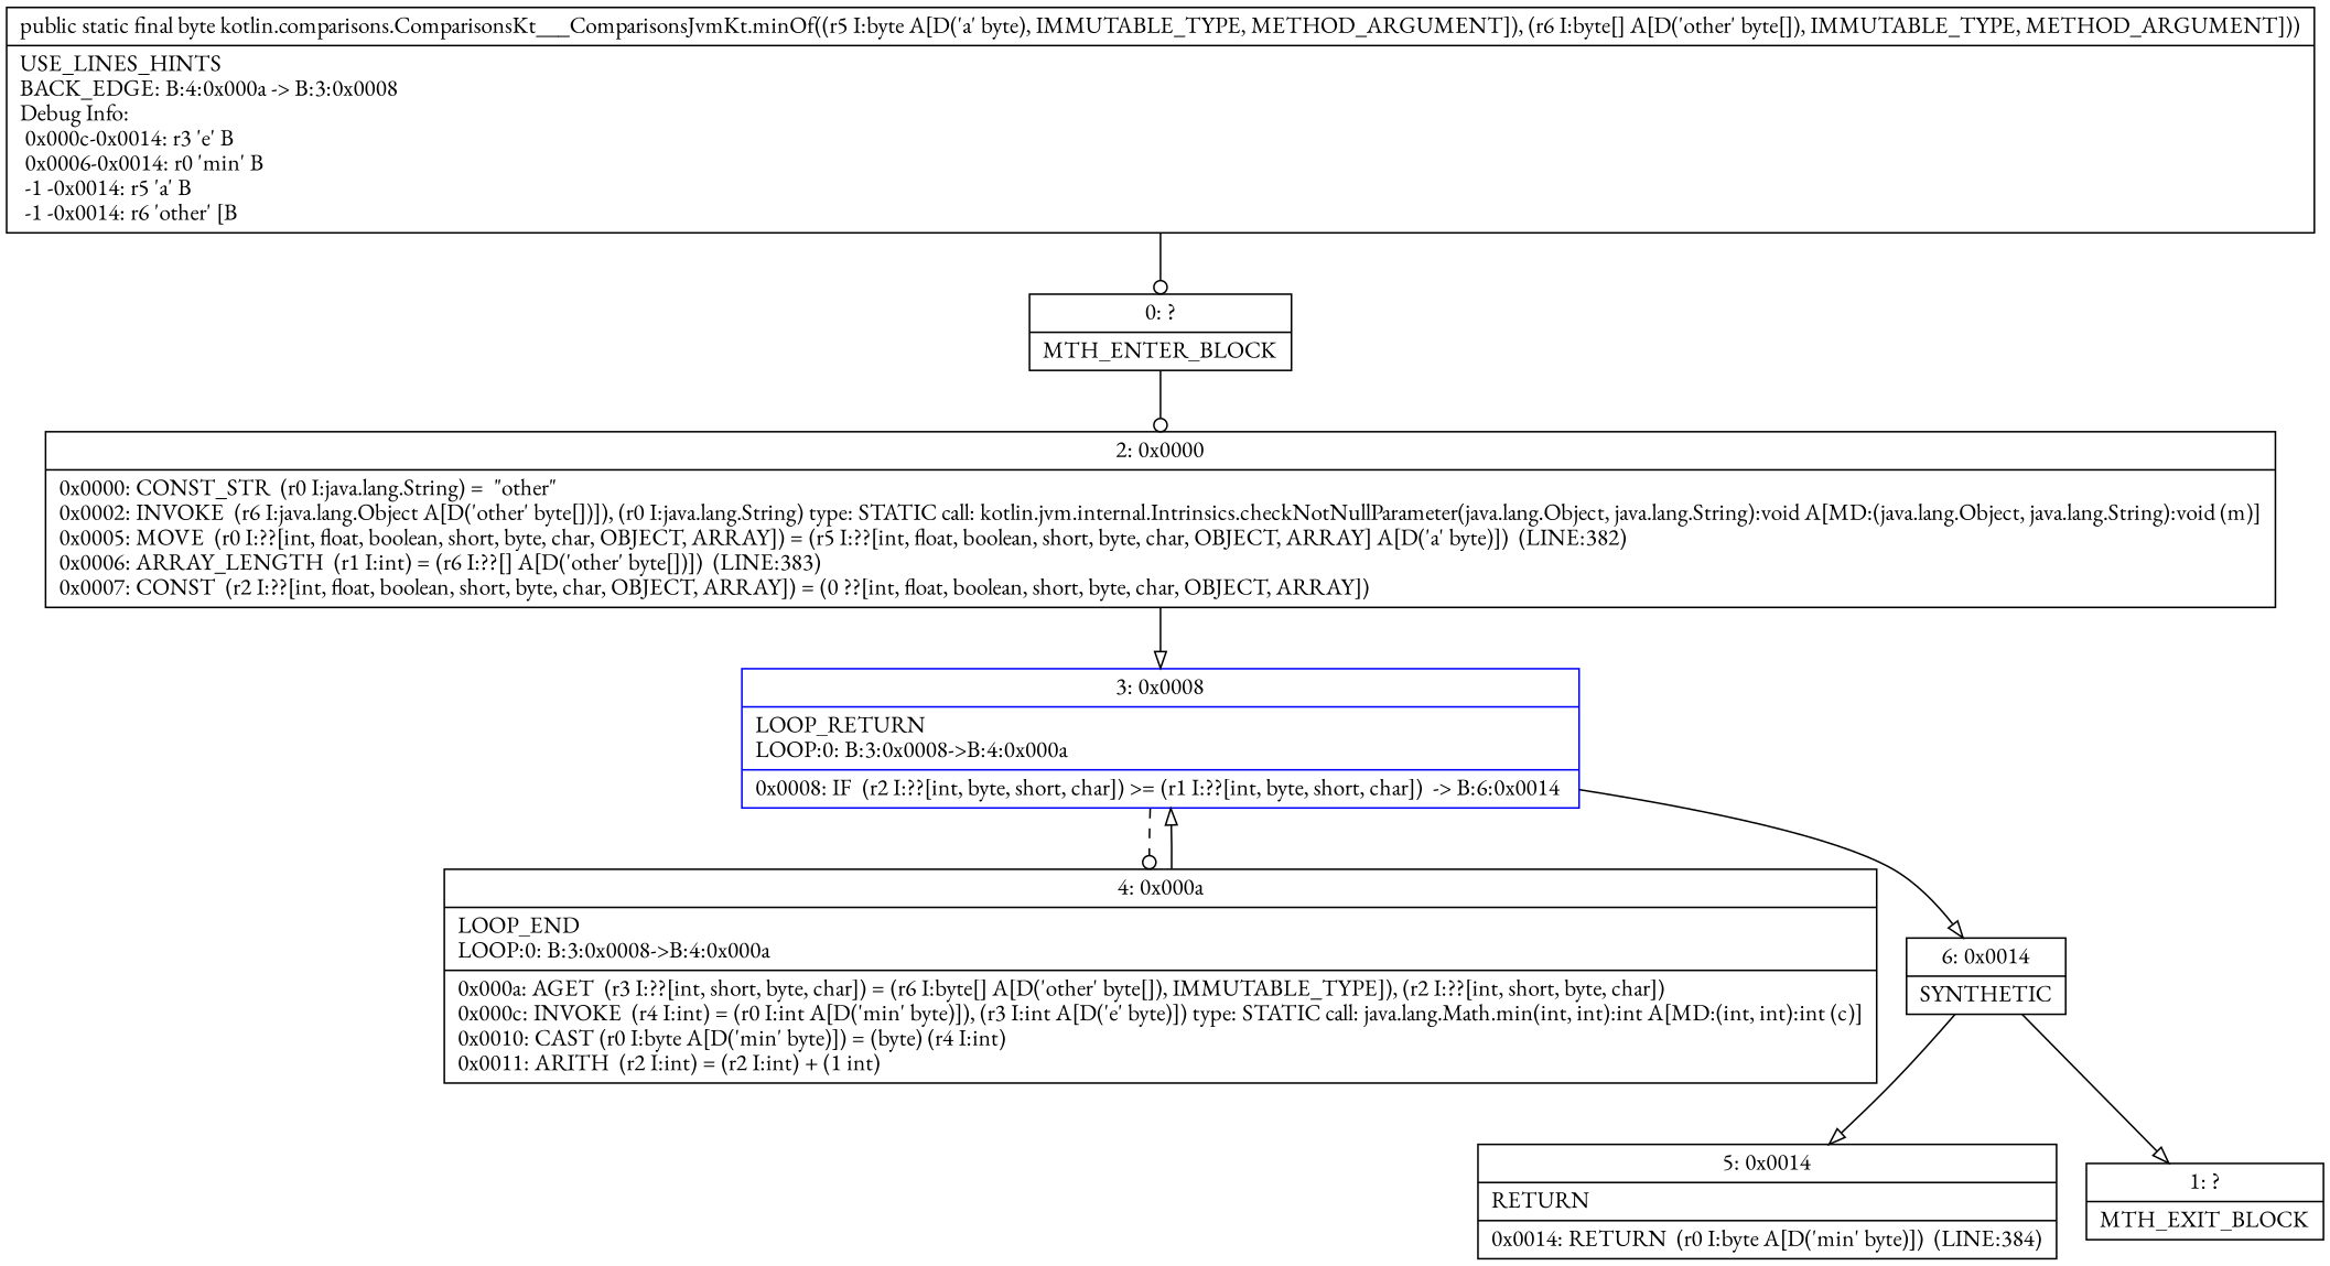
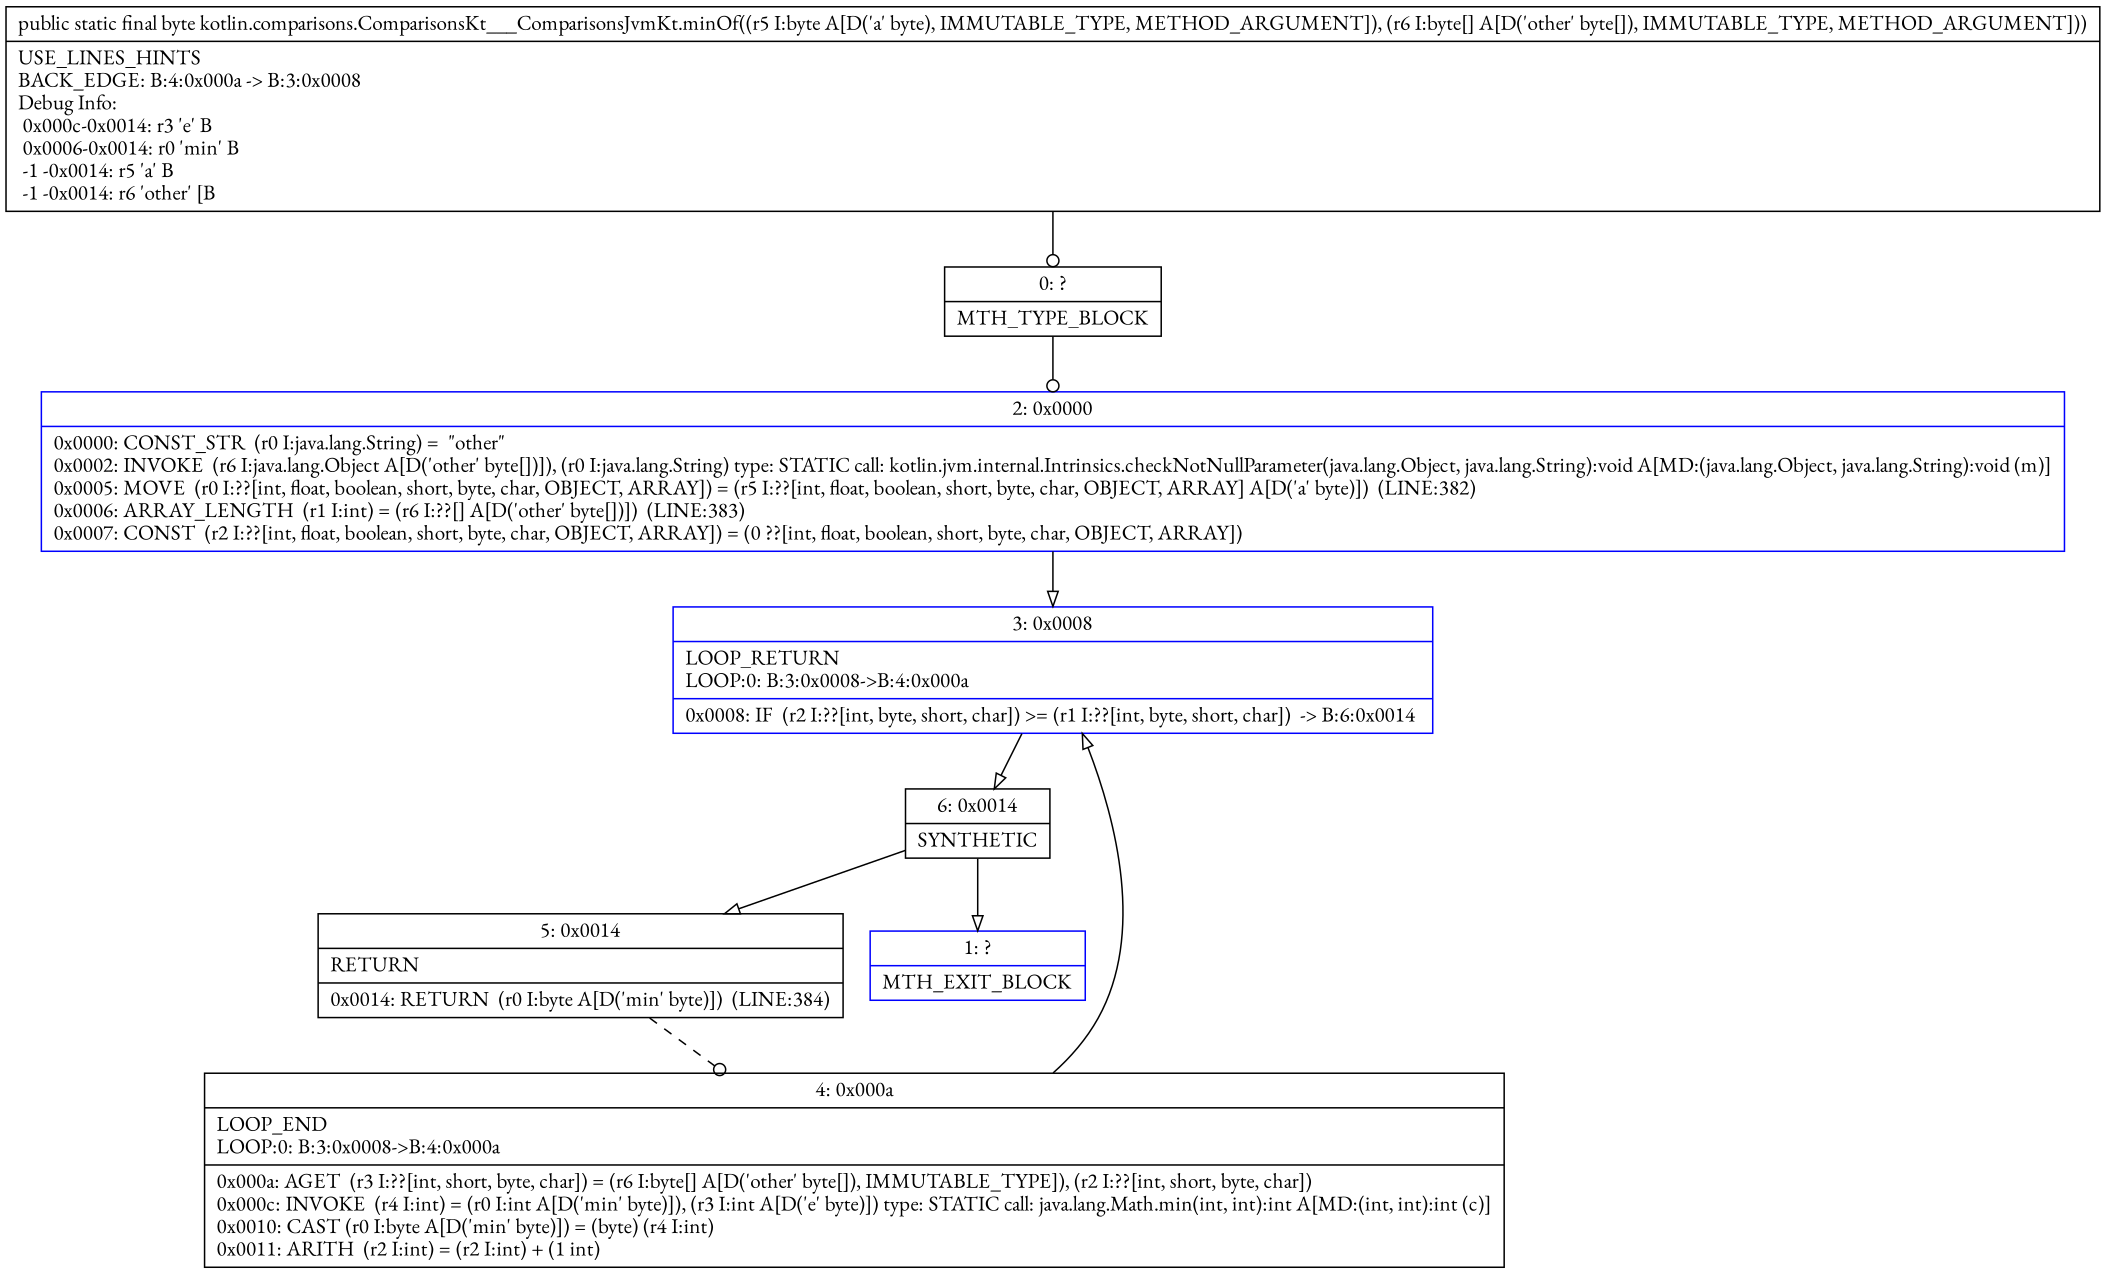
  digraph {
    fontname="EB Garamond"
    node [color=black fontname="EB Garamond" shape=record]
    edge [arrowhead=onormal fontname="EB Garamond"]
-   n1 [label="{0\:\ ?|MTH_ENTER_BLOCK\l}"]
-   n2 [label="{2\:\ 0x0000|0x0000: CONST_STR  (r0 I:java.lang.String) =  \"other\" \l0x0002: INVOKE  (r6 I:java.lang.Object A[D('other' byte[])]), (r0 I:java.lang.String) type: STATIC call: kotlin.jvm.internal.Intrinsics.checkNotNullParameter(java.lang.Object, java.lang.String):void A[MD:(java.lang.Object, java.lang.String):void (m)]\l0x0005: MOVE  (r0 I:??[int, float, boolean, short, byte, char, OBJECT, ARRAY]) = (r5 I:??[int, float, boolean, short, byte, char, OBJECT, ARRAY] A[D('a' byte)])  (LINE:382)\l0x0006: ARRAY_LENGTH  (r1 I:int) = (r6 I:??[] A[D('other' byte[])])  (LINE:383)\l0x0007: CONST  (r2 I:??[int, float, boolean, short, byte, char, OBJECT, ARRAY]) = (0 ??[int, float, boolean, short, byte, char, OBJECT, ARRAY]) \l}"]
+   n1 [label="{0\:\ ?|MTH_TYPE_BLOCK\l}"]
+   n2 [color=blue label="{2\:\ 0x0000|0x0000: CONST_STR  (r0 I:java.lang.String) =  \"other\" \l0x0002: INVOKE  (r6 I:java.lang.Object A[D('other' byte[])]), (r0 I:java.lang.String) type: STATIC call: kotlin.jvm.internal.Intrinsics.checkNotNullParameter(java.lang.Object, java.lang.String):void A[MD:(java.lang.Object, java.lang.String):void (m)]\l0x0005: MOVE  (r0 I:??[int, float, boolean, short, byte, char, OBJECT, ARRAY]) = (r5 I:??[int, float, boolean, short, byte, char, OBJECT, ARRAY] A[D('a' byte)])  (LINE:382)\l0x0006: ARRAY_LENGTH  (r1 I:int) = (r6 I:??[] A[D('other' byte[])])  (LINE:383)\l0x0007: CONST  (r2 I:??[int, float, boolean, short, byte, char, OBJECT, ARRAY]) = (0 ??[int, float, boolean, short, byte, char, OBJECT, ARRAY]) \l}"]
    n3 [color=blue label="{3\:\ 0x0008|LOOP_RETURN\lLOOP:0: B:3:0x0008\-\>B:4:0x000a\l|0x0008: IF  (r2 I:??[int, byte, short, char]) \>= (r1 I:??[int, byte, short, char])  \-\> B:6:0x0014 \l}"]
    n4 [label="{4\:\ 0x000a|LOOP_END\lLOOP:0: B:3:0x0008\-\>B:4:0x000a\l|0x000a: AGET  (r3 I:??[int, short, byte, char]) = (r6 I:byte[] A[D('other' byte[]), IMMUTABLE_TYPE]), (r2 I:??[int, short, byte, char]) \l0x000c: INVOKE  (r4 I:int) = (r0 I:int A[D('min' byte)]), (r3 I:int A[D('e' byte)]) type: STATIC call: java.lang.Math.min(int, int):int A[MD:(int, int):int (c)]\l0x0010: CAST (r0 I:byte A[D('min' byte)]) = (byte) (r4 I:int) \l0x0011: ARITH  (r2 I:int) = (r2 I:int) + (1 int) \l}"]
    n5 [label="{6\:\ 0x0014|SYNTHETIC\l}"]
    n6 [label="{5\:\ 0x0014|RETURN\l|0x0014: RETURN  (r0 I:byte A[D('min' byte)])  (LINE:384)\l}"]
-   n7 [label="{1\:\ ?|MTH_EXIT_BLOCK\l}"]
+   n7 [color=blue label="{1\:\ ?|MTH_EXIT_BLOCK\l}"]
    n8 [label="{public static final byte kotlin.comparisons.ComparisonsKt___ComparisonsJvmKt.minOf((r5 I:byte A[D('a' byte), IMMUTABLE_TYPE, METHOD_ARGUMENT]), (r6 I:byte[] A[D('other' byte[]), IMMUTABLE_TYPE, METHOD_ARGUMENT]))  | USE_LINES_HINTS\lBACK_EDGE: B:4:0x000a \-\> B:3:0x0008\lDebug Info:\l  0x000c\-0x0014: r3 'e' B\l  0x0006\-0x0014: r0 'min' B\l  \-1 \-0x0014: r5 'a' B\l  \-1 \-0x0014: r6 'other' [B\l}"]
    n1 -> n2 [arrowhead=odot]
    n2 -> n3
-   n3 -> n4 [arrowhead=odot style=dashed]
+   n6 -> n4 [arrowhead=odot style=dashed]
    n3 -> n5
    n4 -> n3
    n5 -> n6
    n5 -> n7
    n8 -> n1 [arrowhead=odot]
  }
